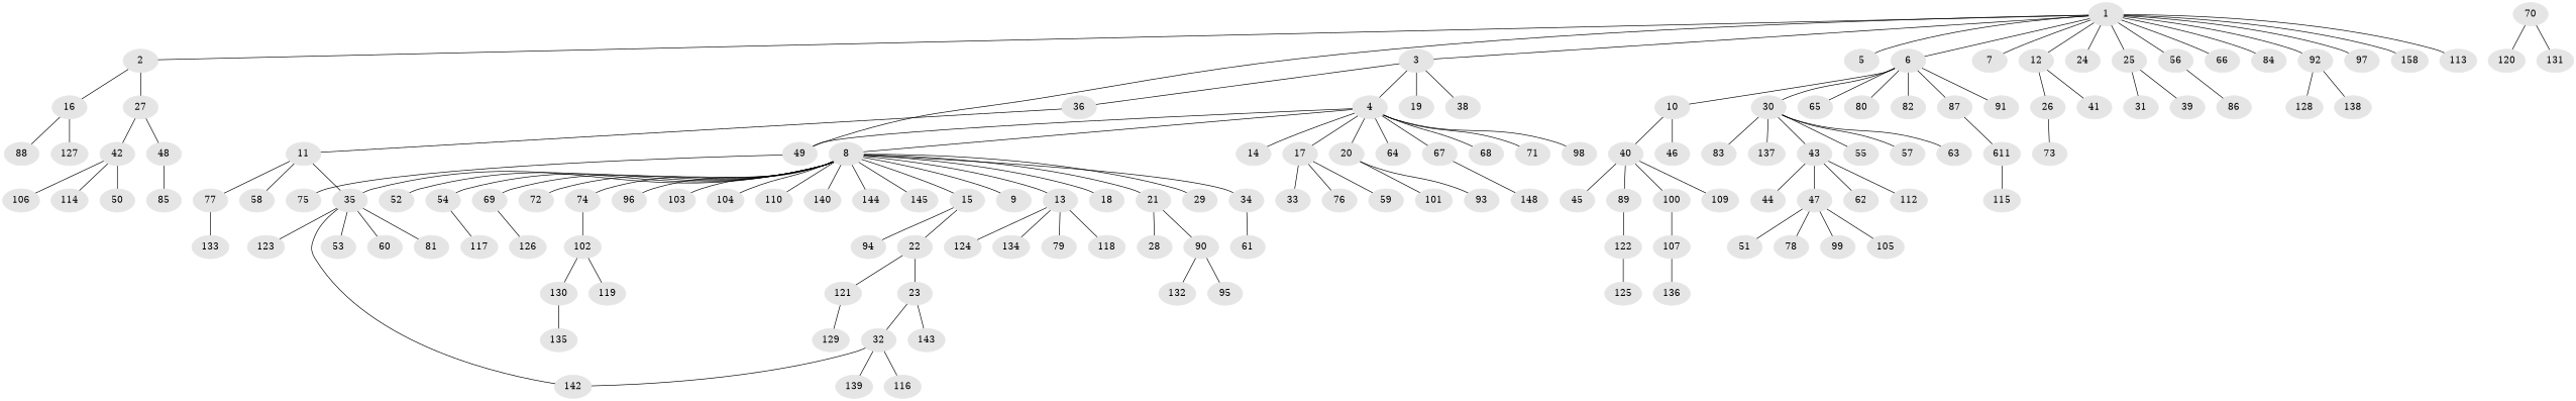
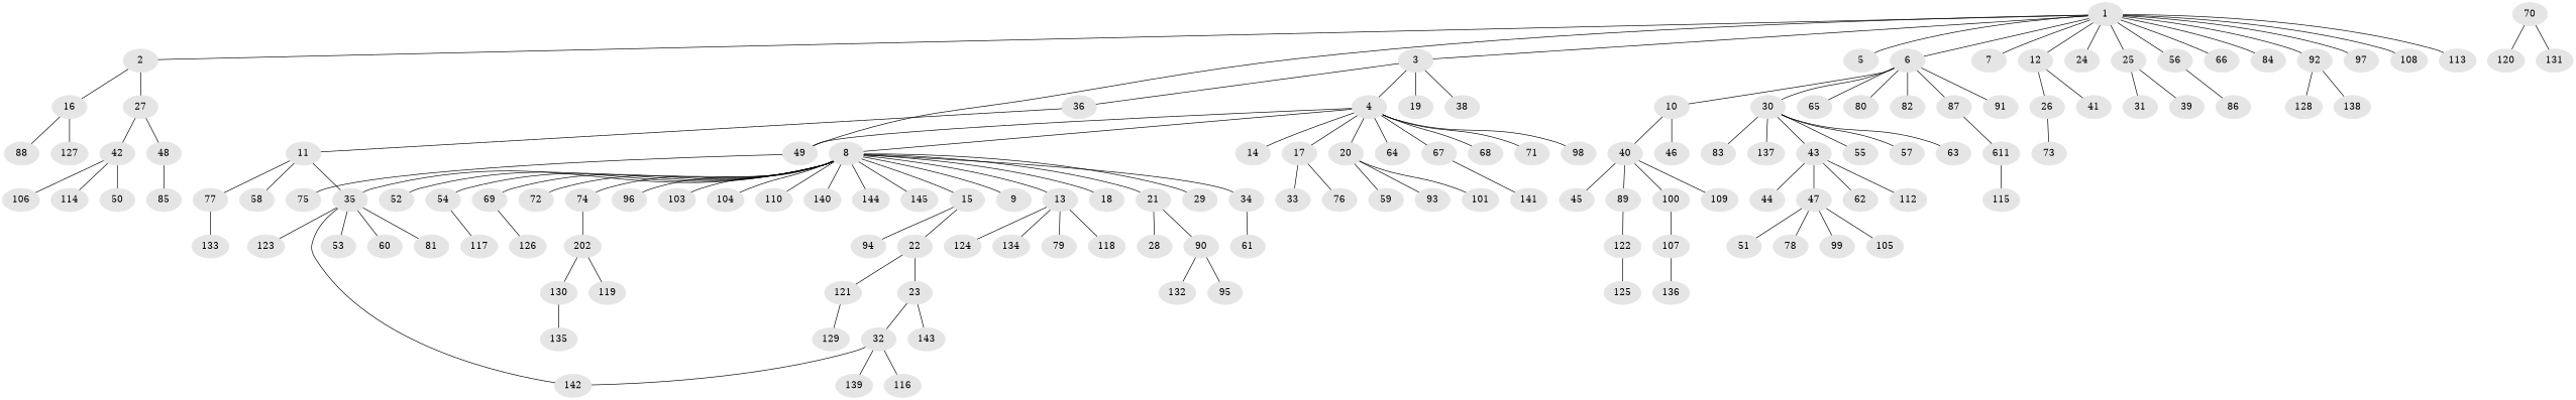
  graph {
    node [color=gray90 style=filled]
    1
    2
    3
    5
    6
    7
    12
    24
    25
    49
    56
    66
    84
    92
    97
-   108 [label=158]
+   108
    113
    16
    27
    4
    19
    36
    38
    10
    30
    65
    80
    82
    87
    91
    26
    41
    31
    39
    75
    86
    128
    138
    88
    127
    42
    48
    8
    14
    17
    20
    64
    67
    68
    71
    98
    11
    35
    58
    77
    9
    13
    15
    18
    21
    29
    34
    52
    54
    69
    72
    74
    96
    103
    104
    110
    140
    144
    145
    33
    76
    59
    93
    101
-   141 [label=148]
+   141
    40
    46
    43
    55
    57
    63
    83
    137
    n89 [label=611]
    79
    118
    124
    134
    22
    94
    28
    90
    61
    142
    53
    60
    81
    123
    117
    126
-   102
+   102 [label=202]
    45
    89
    100
    109
    133
    73
    23
    121
    95
    132
    32
    143
    129
    116
    139
    50
    106
    114
    85
    44
    47
    62
    112
    122
    107
    51
    78
    99
    105
    70
    120
    131
    119
    130
    115
    125
    136
    135
    1 -- 2
    1 -- 3
    1 -- 5
    1 -- 6
    1 -- 7
    1 -- 12
    1 -- 24
    1 -- 25
    1 -- 49
    1 -- 56
    1 -- 66
    1 -- 84
    1 -- 92
    1 -- 97
    1 -- 108
    1 -- 113
    2 -- 16
    2 -- 27
    3 -- 4
    3 -- 19
    3 -- 36
    3 -- 38
    6 -- 10
    6 -- 30
    6 -- 65
    6 -- 80
    6 -- 82
    6 -- 87
    6 -- 91
    12 -- 26
    12 -- 41
    25 -- 31
    25 -- 39
    49 -- 75
    56 -- 86
    92 -- 128
    92 -- 138
    16 -- 88
    16 -- 127
    27 -- 42
    27 -- 48
    4 -- 49
    4 -- 8
    4 -- 14
    4 -- 17
    4 -- 20
    4 -- 64
    4 -- 67
    4 -- 68
    4 -- 71
    4 -- 98
    36 -- 11
    10 -- 40
    10 -- 46
    30 -- 43
    30 -- 55
    30 -- 57
    30 -- 63
    30 -- 83
    30 -- 137
    87 -- n89
    26 -- 73
    42 -- 50
    42 -- 106
    42 -- 114
    48 -- 85
    8 -- 35
    8 -- 9
    8 -- 13
    8 -- 15
    8 -- 18
    8 -- 21
    8 -- 29
    8 -- 34
    8 -- 52
    8 -- 54
    8 -- 69
    8 -- 72
    8 -- 74
    8 -- 96
    8 -- 103
    8 -- 104
    8 -- 110
    8 -- 140
    8 -- 144
    8 -- 145
    17 -- 33
    17 -- 76
-   17 -- 59
+   20 -- 59
    20 -- 93
    20 -- 101
    67 -- 141
    11 -- 35
    11 -- 58
    11 -- 77
    35 -- 142
    35 -- 53
    35 -- 60
    35 -- 81
    35 -- 123
    77 -- 133
    13 -- 79
    13 -- 118
    13 -- 124
    13 -- 134
    15 -- 22
    15 -- 94
    21 -- 28
    21 -- 90
    34 -- 61
    54 -- 117
    69 -- 126
    74 -- 102
    40 -- 45
    40 -- 89
    40 -- 100
    40 -- 109
    43 -- 44
    43 -- 47
    43 -- 62
    43 -- 112
    n89 -- 115
    22 -- 23
    22 -- 121
    90 -- 95
    90 -- 132
    102 -- 119
    102 -- 130
    89 -- 122
    100 -- 107
    23 -- 32
    23 -- 143
    121 -- 129
    32 -- 142
    32 -- 116
    32 -- 139
    47 -- 51
    47 -- 78
    47 -- 99
    47 -- 105
    122 -- 125
    107 -- 136
    70 -- 120
    70 -- 131
    130 -- 135
  }
